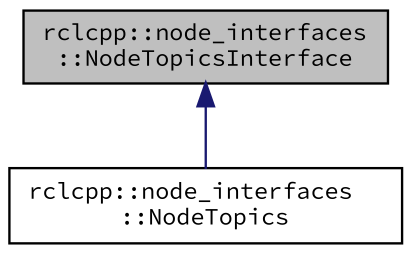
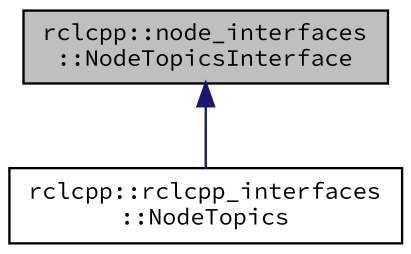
  digraph {
    fontname="Source Code Pro"
    node [color=black fontname="Source Code Pro" fontsize=10 shape=record style=filled]
    n1 [fillcolor=grey75 fontcolor=black height=0.2 label="rclcpp::node_interfaces\l::NodeTopicsInterface" width=0.4]
-   n2 [fillcolor=white height=0.2 label="rclcpp::node_interfaces\l::NodeTopics" width=0.4]
+   n2 [fillcolor=white height=0.2 label="rclcpp::rclcpp_interfaces\l::NodeTopics" width=0.4]
    n1 -> n2 [color=midnightblue dir=back fontname="Source Code Pro" fontsize=10 labelfontname=Helvetica labelfontsize=10 style=solid]
  }
